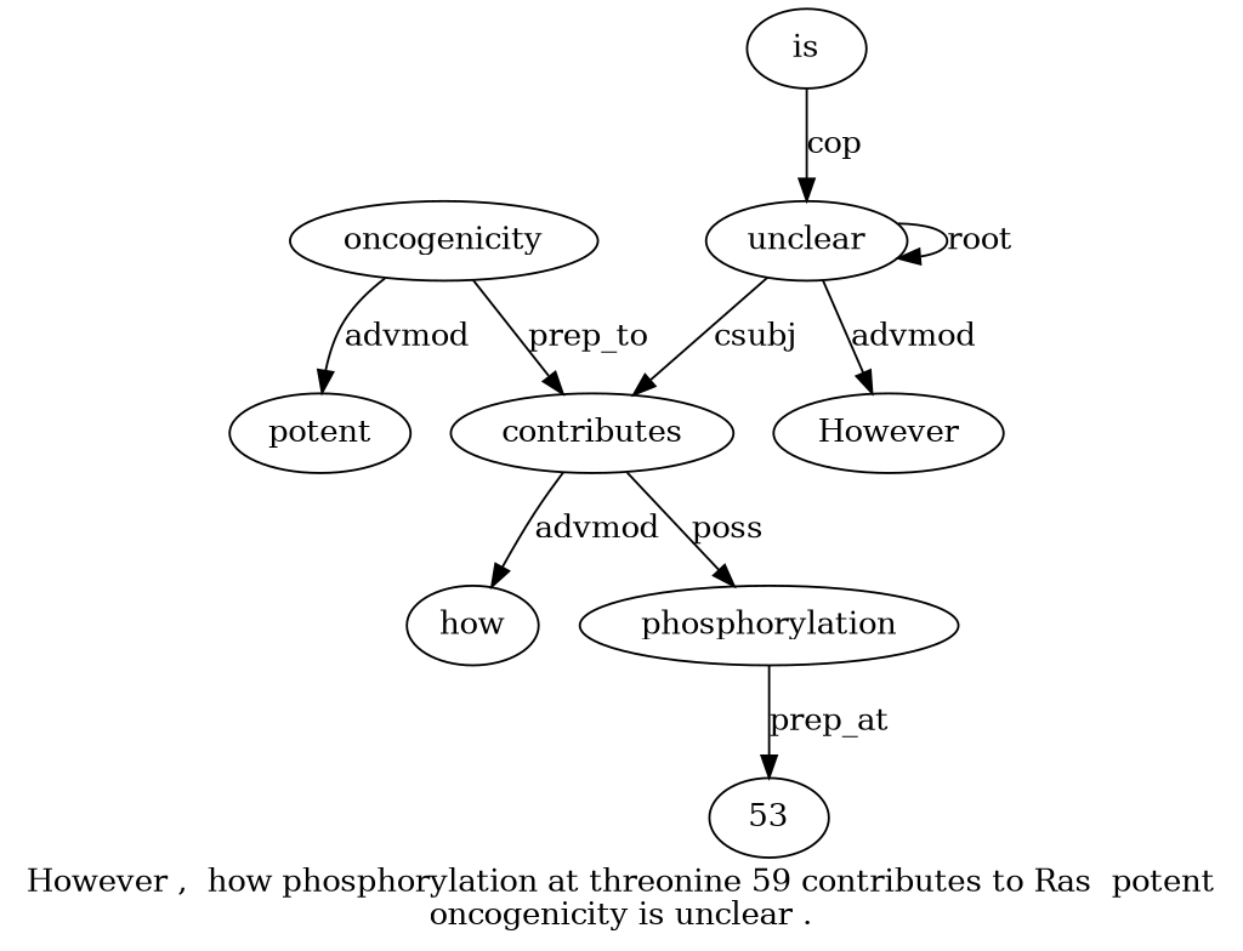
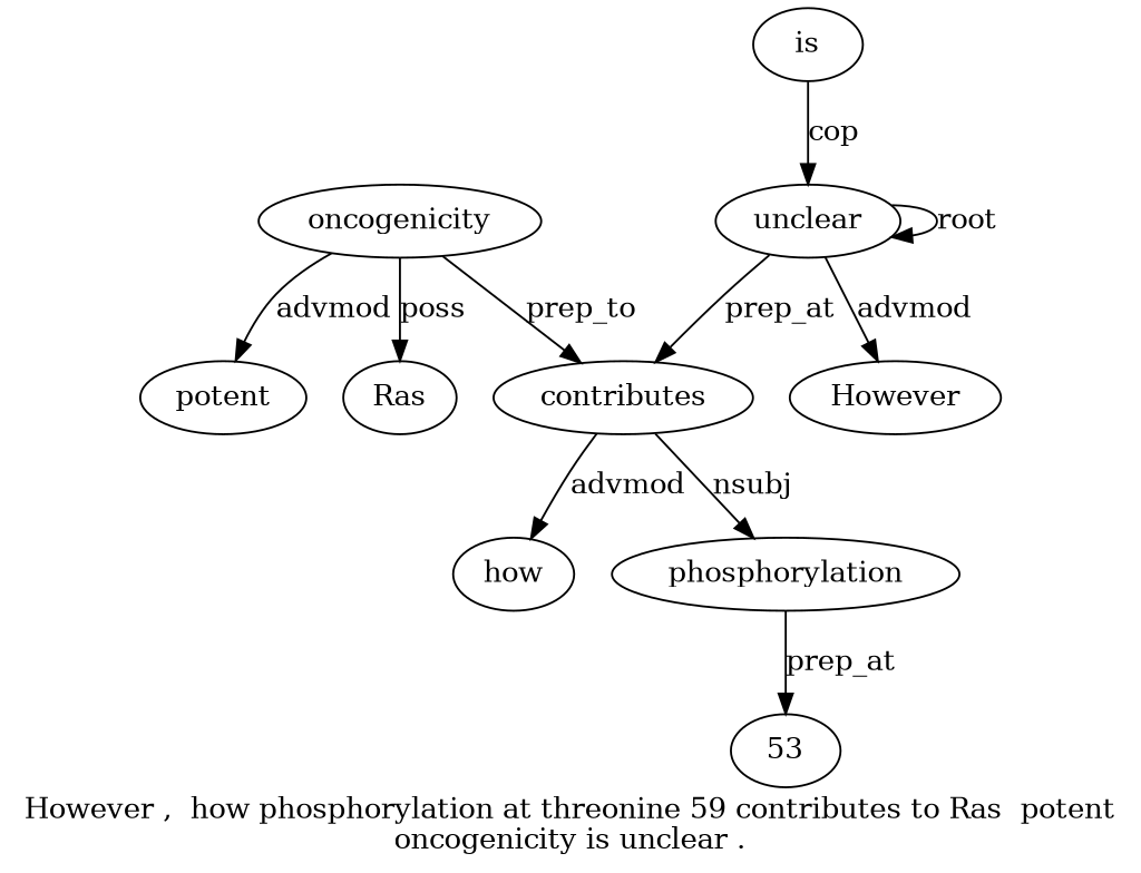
  digraph {
    label="However ,  how phosphorylation at threonine 59 contributes to Ras  potent\noncogenicity is unclear ."
    node [fillcolor=white style=filled]
    n1 [label=unclear]
    n2 [label=However]
    n3 [label=contributes]
    n4 [label=how]
    n5 [label=phosphorylation]
    n6 [label=is]
    n7 [label=53]
    n8 [label=oncogenicity]
+   n9 [label=Ras]
    n10 [label=potent]
    n1 -> n1 [label=root]
    n1 -> n2 [label=advmod]
-   n1 -> n3 [label=csubj]
+   n1 -> n3 [label=prep_at]
    n3 -> n4 [label=advmod]
-   n3 -> n5 [label=poss]
+   n3 -> n5 [label=nsubj]
    n5 -> n7 [label=prep_at]
    n6 -> n1 [label=cop]
    n8 -> n3 [label=prep_to]
+   n8 -> n9 [label=poss]
    n8 -> n10 [label=advmod]
  }
